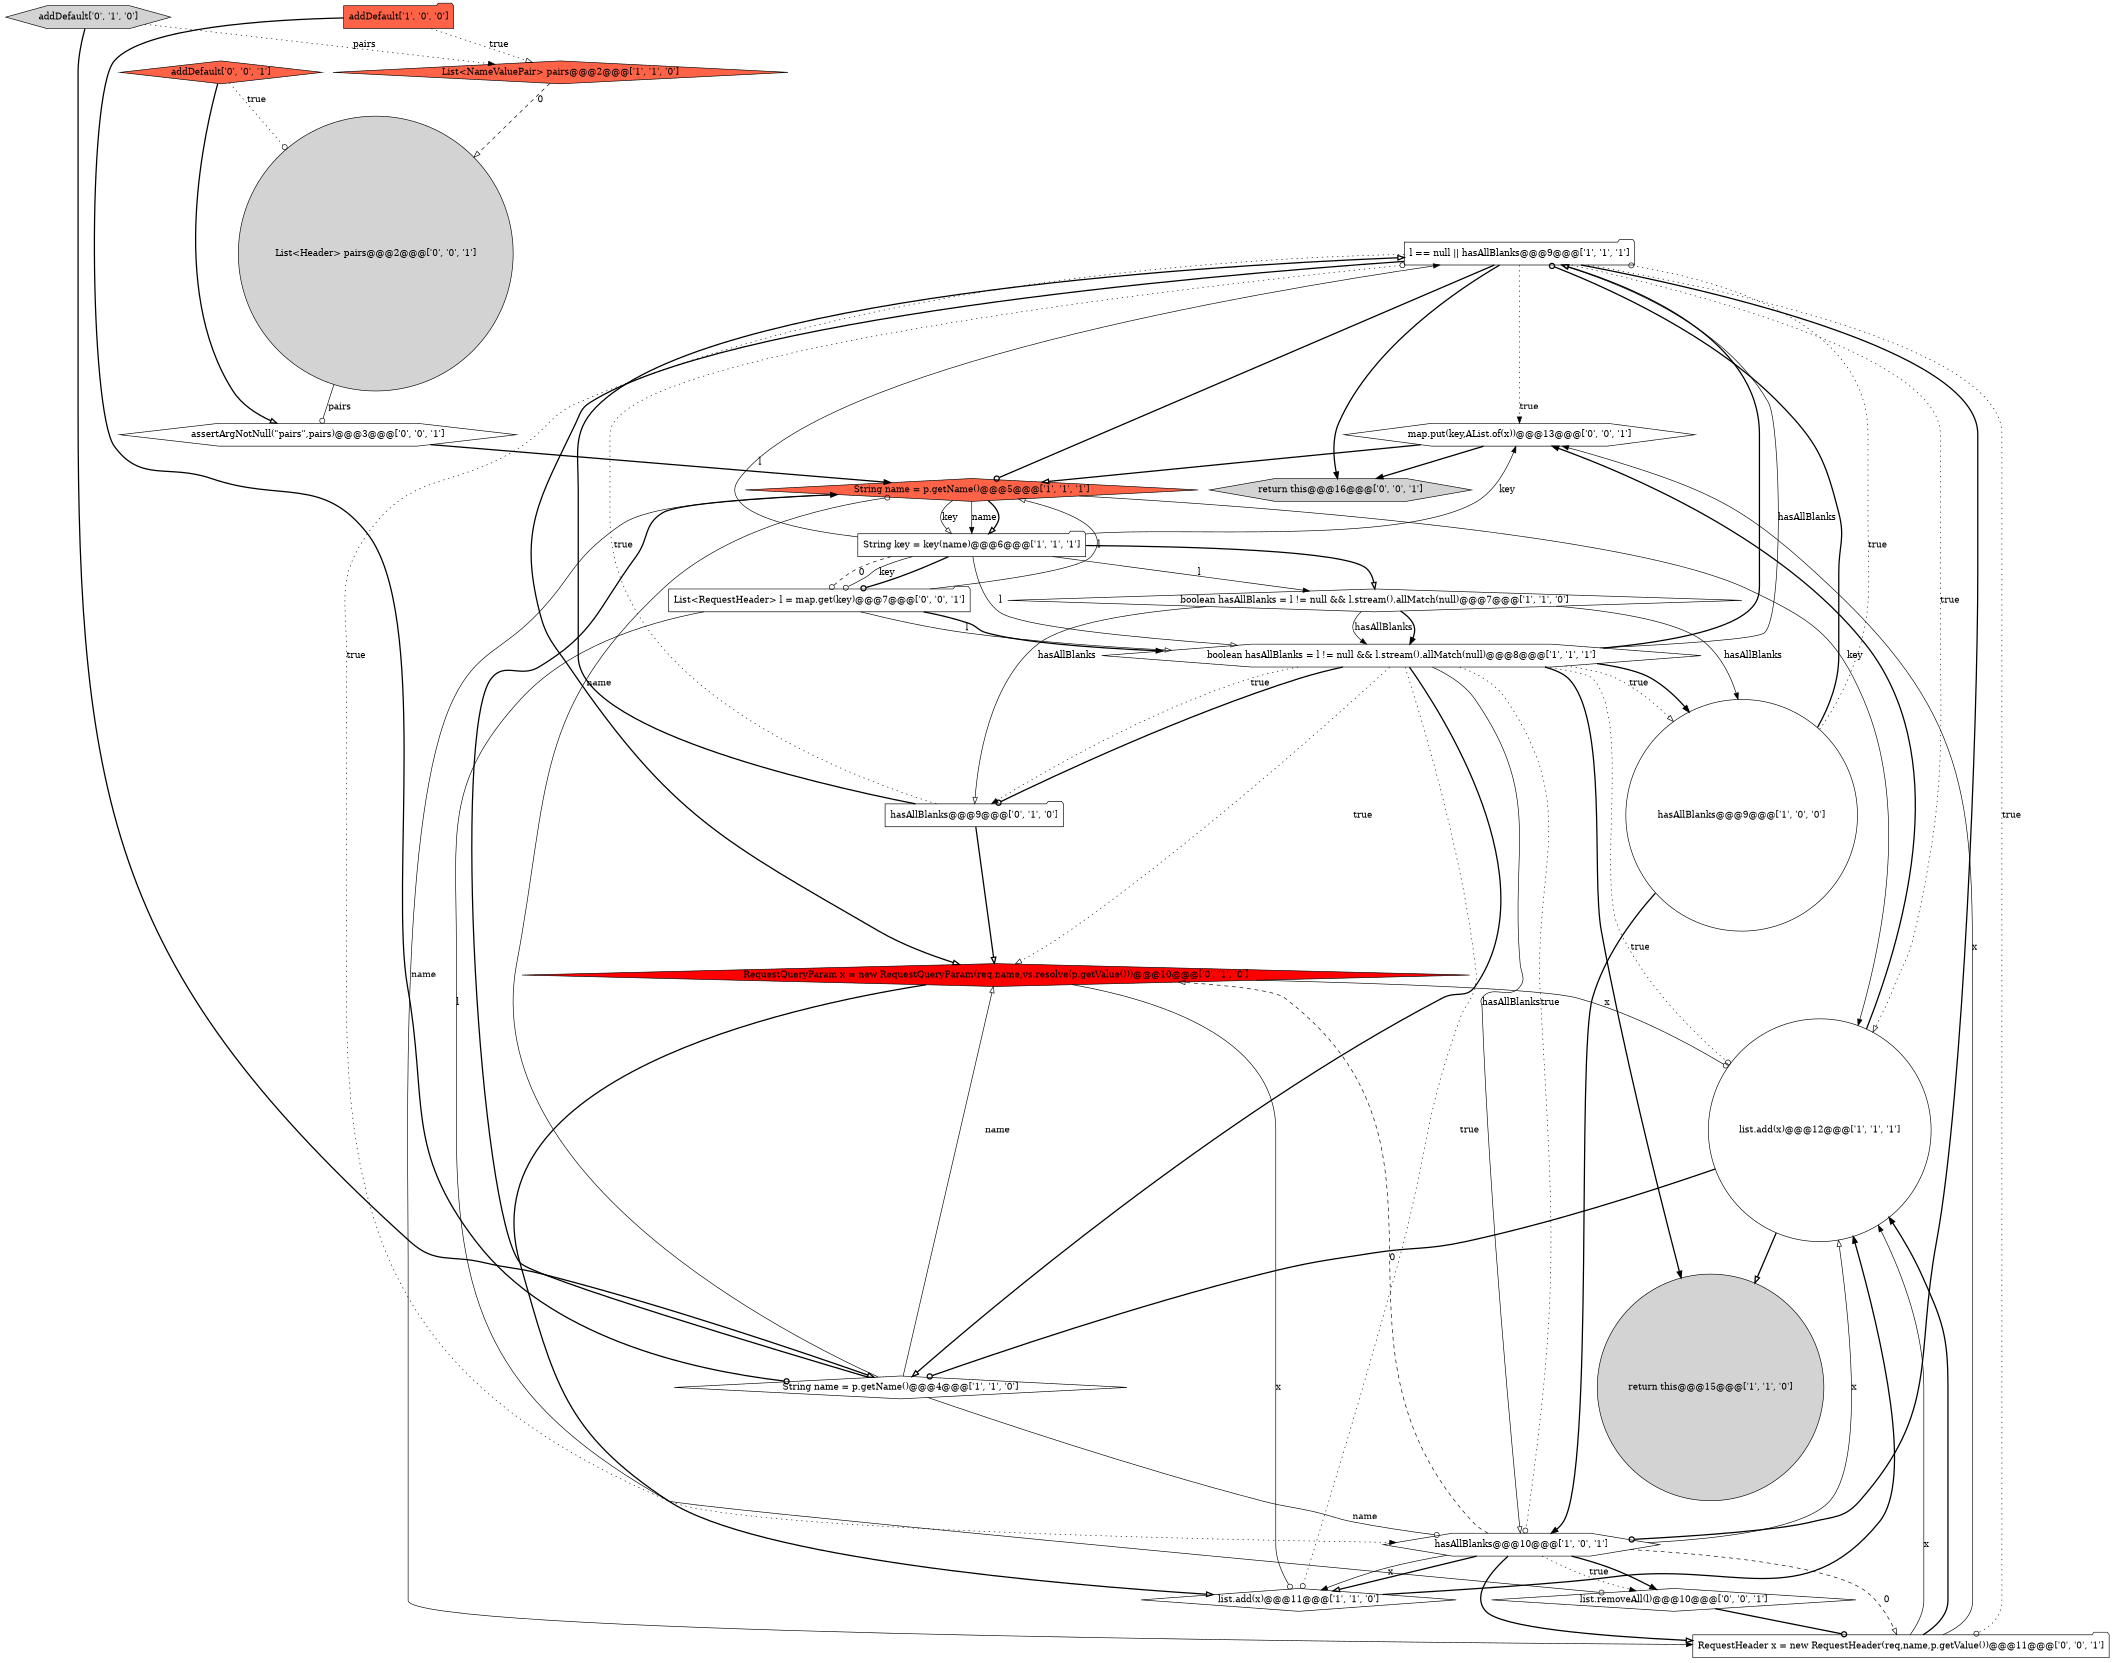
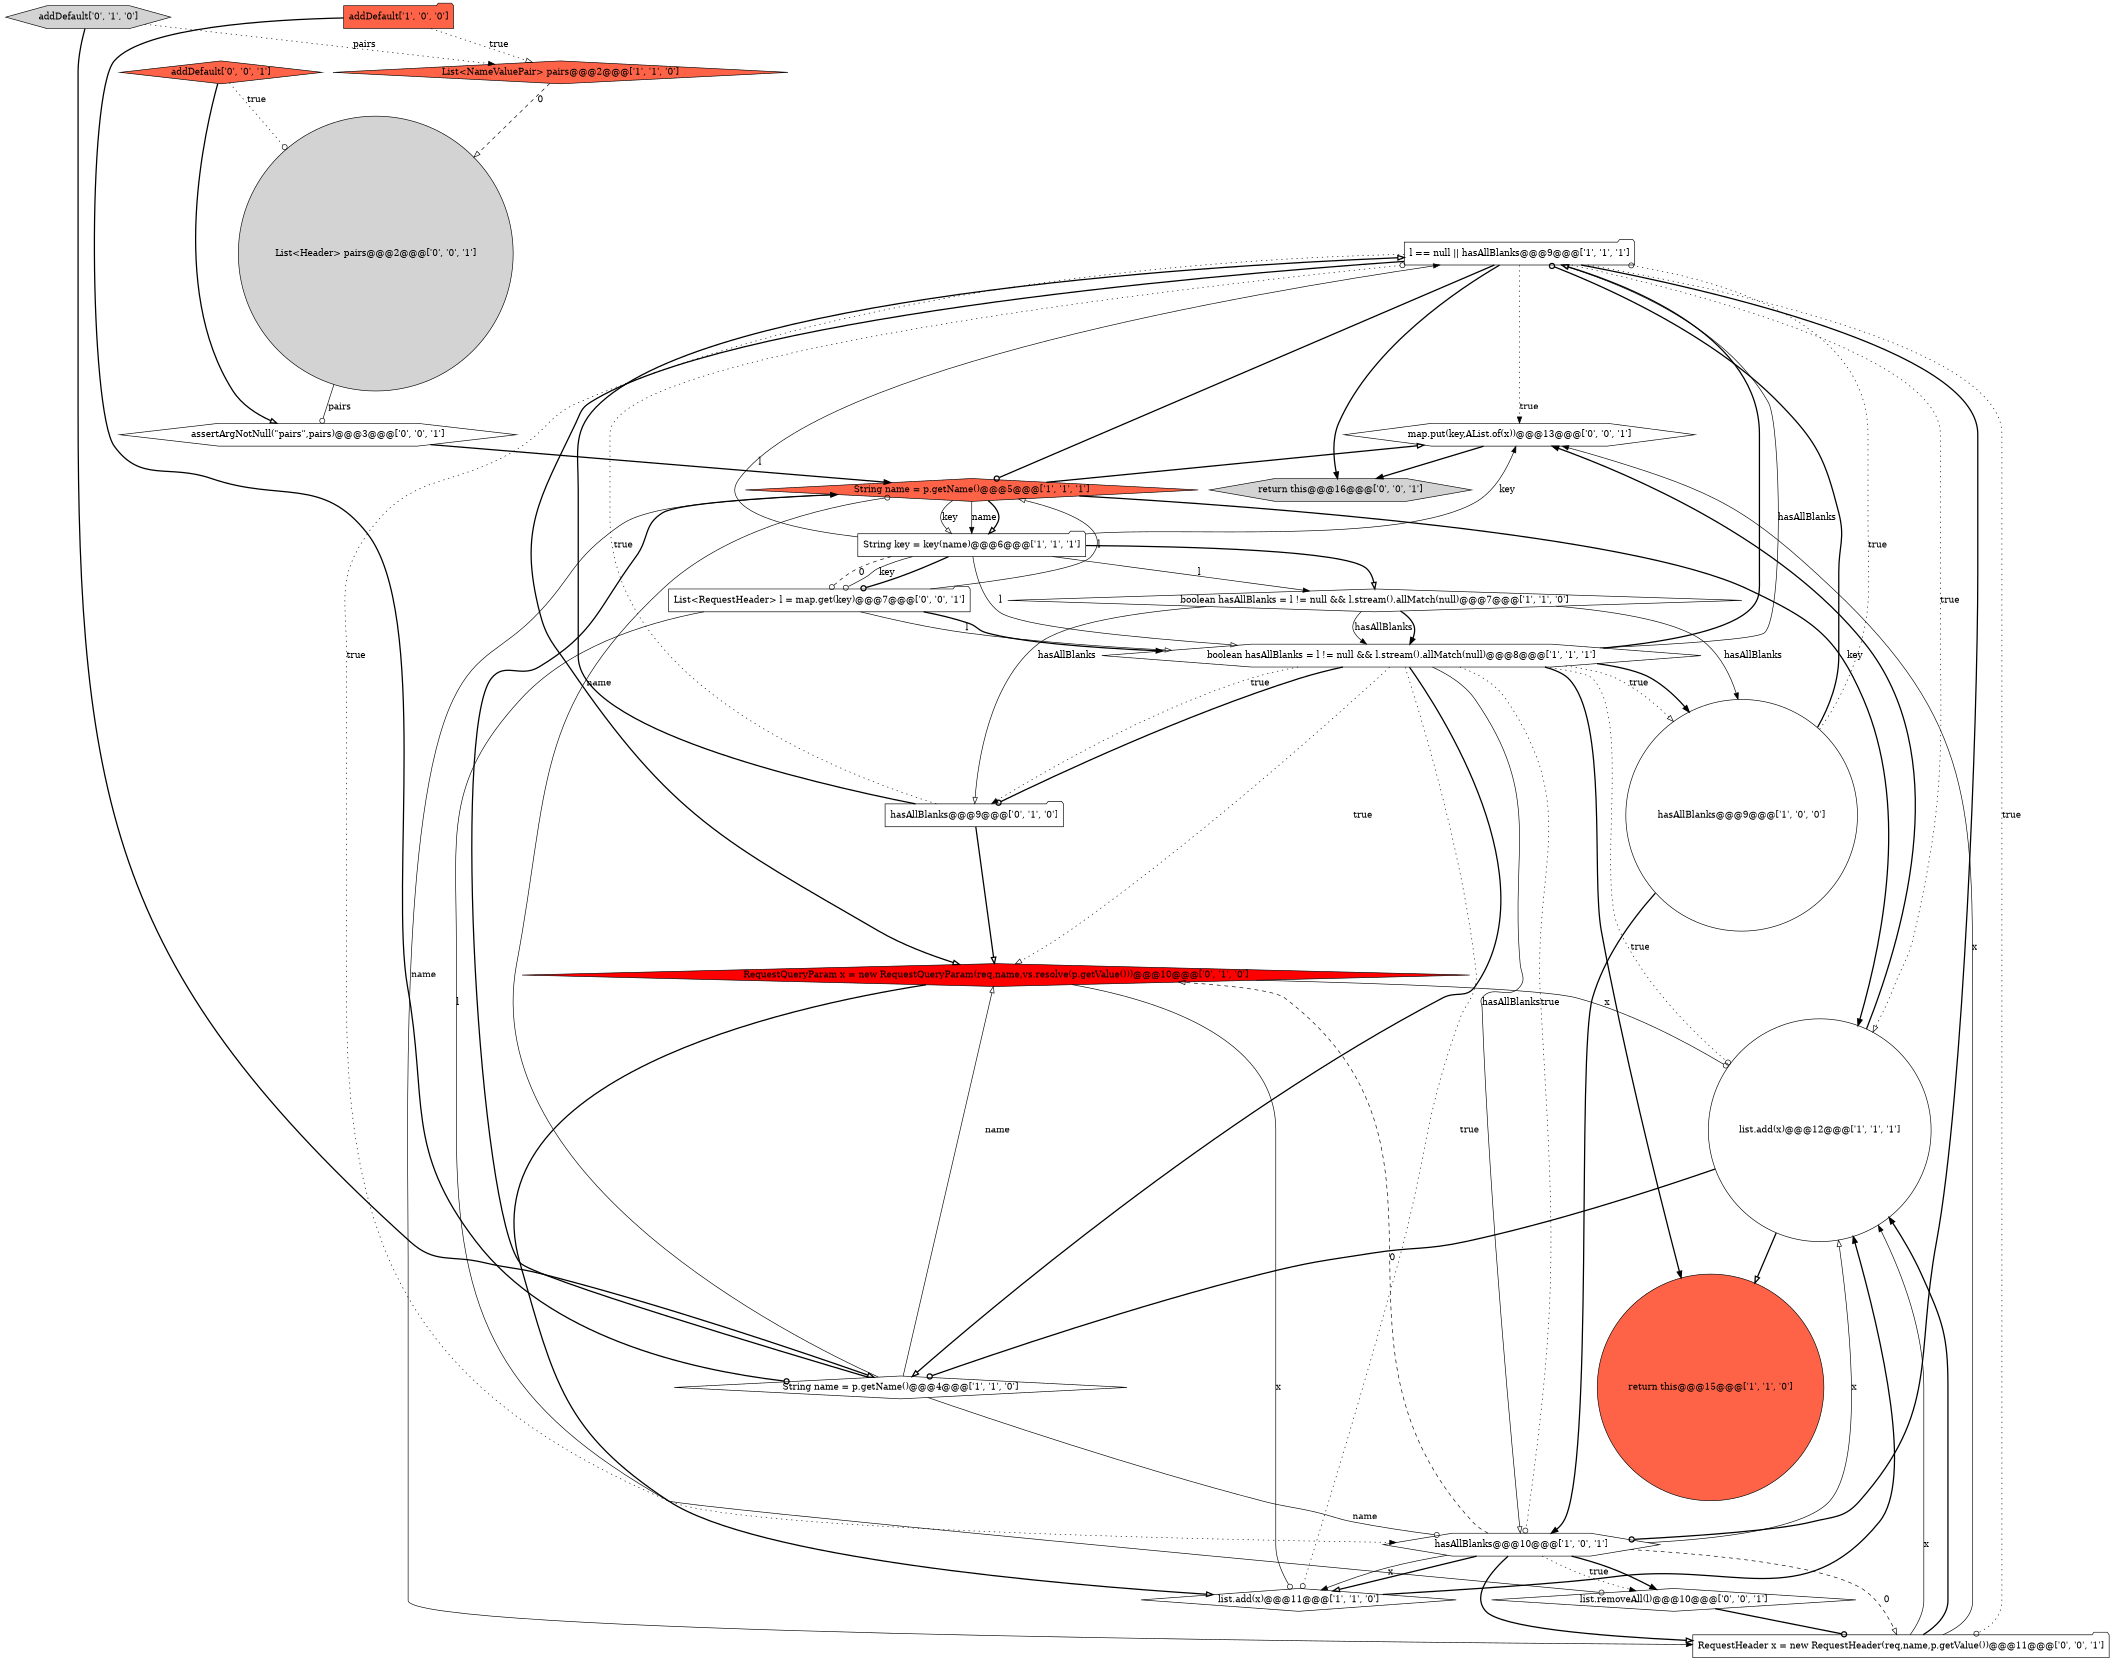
  digraph {
    node [fillcolor=white shape=diamond style=filled]
    edge [arrowhead=onormal style=bold]
    n1 [label="l == null || hasAllBlanks@@@9@@@['1', '1', '1']" shape=folder]
    n2 [label="map.put(key,AList.of(x))@@@13@@@['0', '0', '1']" shape=hexagon]
    n3 [fillcolor=tomato label="String name = p.getName()@@@5@@@['1', '1', '1']"]
    n4 [fillcolor=red label="RequestQueryParam x = new RequestQueryParam(req,name,vs.resolve(p.getValue()))@@@10@@@['0', '1', '0']"]
    n5 [label="list.add(x)@@@12@@@['1', '1', '1']" shape=circle]
    n6 [label="hasAllBlanks@@@10@@@['1', '0', '1']" shape=hexagon]
    n7 [label="RequestHeader x = new RequestHeader(req,name,p.getValue())@@@11@@@['0', '0', '1']" shape=folder]
    n8 [fillcolor=lightgray label="return this@@@16@@@['0', '0', '1']" shape=hexagon]
    n9 [label="String key = key(name)@@@6@@@['1', '1', '1']" shape=folder]
    n10 [label="list.add(x)@@@11@@@['1', '1', '0']"]
-   n11 [fillcolor=lightgray label="return this@@@15@@@['1', '1', '0']" shape=circle]
+   n11 [fillcolor=tomato label="return this@@@15@@@['1', '1', '0']" shape=circle]
    n12 [label="String name = p.getName()@@@4@@@['1', '1', '0']"]
    n13 [label="list.removeAll(l)@@@10@@@['0', '0', '1']"]
    n14 [fillcolor=tomato label="addDefault['0', '0', '1']"]
    n15 [label="assertArgNotNull(\"pairs\",pairs)@@@3@@@['0', '0', '1']" shape=hexagon]
    n16 [fillcolor=lightgray label="List<Header> pairs@@@2@@@['0', '0', '1']" shape=circle]
    n17 [label="List<RequestHeader> l = map.get(key)@@@7@@@['0', '0', '1']" shape=folder]
    n18 [label="boolean hasAllBlanks = l != null && l.stream().allMatch(null)@@@8@@@['1', '1', '1']" shape=hexagon]
    n19 [label="hasAllBlanks@@@9@@@['1', '0', '0']" shape=circle]
    n20 [label="hasAllBlanks@@@9@@@['0', '1', '0']" shape=folder]
    n21 [label="boolean hasAllBlanks = l != null && l.stream().allMatch(null)@@@7@@@['1', '1', '0']"]
    n22 [fillcolor=lightgray label="addDefault['0', '1', '0']" shape=hexagon]
    n23 [fillcolor=tomato label="List<NameValuePair> pairs@@@2@@@['1', '1', '0']"]
    n24 [fillcolor=tomato label="addDefault['1', '0', '0']" shape=folder]
    n1 -> n2 [arrowhead=normal label=true style=dotted]
    n1 -> n3 [arrowhead=odot]
    n1 -> n4
    n1 -> n5 [label=true style=dotted]
    n1 -> n6 [arrowhead=odot]
    n1 -> n6 [arrowhead=normal label=true style=dotted]
    n1 -> n7 [arrowhead=odot label=true style=dotted]
    n1 -> n8 [arrowhead=normal]
-   n2 -> n3
+   n3 -> n2
    n2 -> n8 [arrowhead=normal]
-   n3 -> n5 [arrowhead=normal label=key style=solid]
+   n3 -> n5 [arrowhead=normal label=key]
    n3 -> n7 [arrowhead=normal label=name style=solid]
    n3 -> n9 [label=key style=solid]
    n3 -> n9 [arrowhead=normal label=name style=solid]
    n3 -> n9
    n4 -> n5 [arrowhead=odot label=x style=solid]
    n4 -> n10
    n4 -> n10 [arrowhead=odot label=x style=solid]
    n5 -> n2 [arrowhead=normal]
    n5 -> n11
    n5 -> n12 [arrowhead=odot]
    n6 -> n4 [label=0 style=dashed]
    n6 -> n5 [label=x style=solid]
    n6 -> n7
    n6 -> n7 [label=0 style=dashed]
    n6 -> n10
    n6 -> n10 [arrowhead=normal label=x style=solid]
    n6 -> n13 [arrowhead=normal label=true style=dotted]
    n6 -> n13 [arrowhead=normal]
    n7 -> n2 [arrowhead=normal label=x style=solid]
    n7 -> n5 [arrowhead=normal label=x style=solid]
    n7 -> n5 [arrowhead=normal]
    n9 -> n1 [arrowhead=normal label=l style=solid]
    n9 -> n2 [arrowhead=normal label=key style=solid]
    n9 -> n17 [arrowhead=odot]
    n9 -> n17 [arrowhead=odot label=0 style=dashed]
    n9 -> n17 [arrowhead=odot label=key style=solid]
    n9 -> n18 [label=l style=solid]
    n9 -> n21
    n9 -> n21 [arrowhead=normal label=l style=solid]
    n10 -> n5 [arrowhead=normal]
    n12 -> n3 [arrowhead=normal]
    n12 -> n3 [arrowhead=odot label=name style=solid]
    n12 -> n4 [label=name style=solid]
    n12 -> n6 [arrowhead=odot label=name style=solid]
    n13 -> n7 [arrowhead=odot]
    n14 -> n15
    n14 -> n16 [arrowhead=odot label=true style=dotted]
    n15 -> n3 [arrowhead=normal]
    n16 -> n15 [arrowhead=odot label=pairs style=solid]
    n17 -> n3 [label=l style=solid]
    n17 -> n13 [arrowhead=odot label=l style=solid]
    n17 -> n18 [label=l style=solid]
    n17 -> n18 [arrowhead=normal]
    n18 -> n1 [label=hasAllBlanks style=solid]
    n18 -> n1
    n18 -> n4 [label=true style=dotted]
    n18 -> n5 [arrowhead=odot label=true style=dotted]
    n18 -> n6 [label=hasAllBlanks style=solid]
    n18 -> n6 [arrowhead=odot label=true style=dotted]
    n18 -> n10 [arrowhead=odot label=true style=dotted]
    n18 -> n11 [arrowhead=normal]
    n18 -> n12
    n18 -> n19 [label=true style=dotted]
    n18 -> n19 [arrowhead=normal]
    n18 -> n20 [arrowhead=odot]
    n18 -> n20 [arrowhead=normal label=true style=dotted]
    n19 -> n1 [arrowhead=odot]
    n19 -> n1 [arrowhead=odot label=true style=dotted]
    n19 -> n6 [arrowhead=normal]
    n20 -> n1
    n20 -> n1 [arrowhead=odot label=true style=dotted]
    n20 -> n4
    n21 -> n18 [arrowhead=normal label=hasAllBlanks style=solid]
    n21 -> n18 [arrowhead=normal]
    n21 -> n19 [arrowhead=normal label=hasAllBlanks style=solid]
    n21 -> n20 [label=hasAllBlanks style=solid]
    n22 -> n12
    n22 -> n23 [arrowhead=normal label=pairs style=dotted]
    n23 -> n16 [label=0 style=dashed]
    n24 -> n12 [arrowhead=odot]
    n24 -> n23 [label=true style=dotted]
  }
